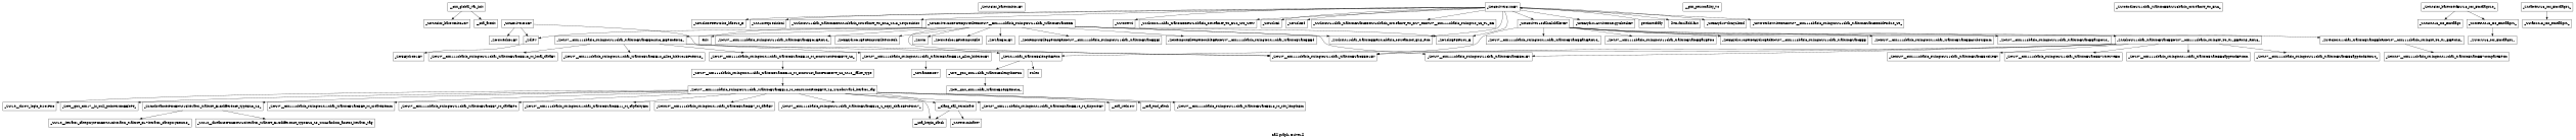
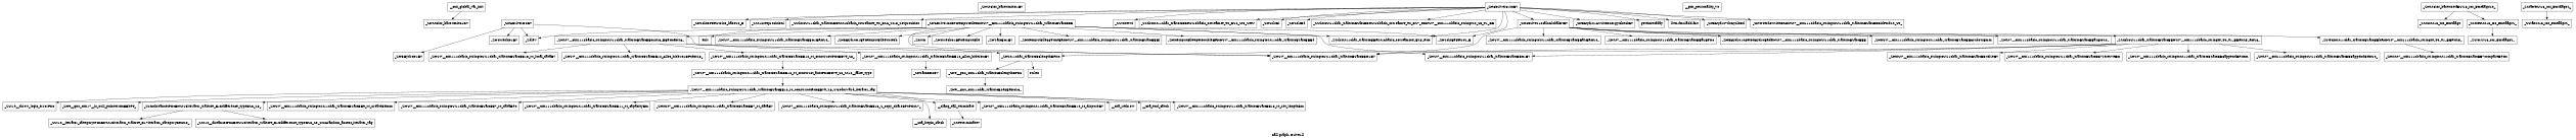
  digraph {
    label="Call graph: Driver.ll"
    node [shape=record]
    n1 [label="{__cxx_global_var_init}"]
    n2 [label="{_ZNSt8ios_base4InitC1Ev}"]
-   n3 [label="{__cxa_atexit}"]
    n4 [label="{_ZNSt8ios_base4InitD1Ev}"]
    n5 [label="{_ZN6DriverC2EPK9InputFileRKNSt7__cxx1112basic_stringIcSt11char_traitsIcESaIcEEE}"]
    n6 [label="{_ZNSt7__cxx1112basic_stringIcSt11char_traitsIcESaIcEEC1ERKS4_}"]
    n7 [label="{_ZNSt7__cxx1112basic_stringIcSt11char_traitsIcESaIcEEC1Ev}"]
    n8 [label="{_ZNSt7__cxx1112basic_stringIcSt11char_traitsIcESaIcEED1Ev}"]
    n9 [label="{_ZStlsISt11char_traitsIcEERSt13basic_ostreamIcT_ES5_PKc}"]
    n10 [label="{_ZNSolsEPFRSoS_E}"]
    n11 [label="{_ZdlPv}"]
    n12 [label="{_ZN5HydroC1EPK9InputFileP4Mesh}"]
    n13 [label="{_Znwm}"]
    n14 [label="{_ZN4MeshC1EPK9InputFile}"]
    n15 [label="{_ZNSaIcEC1Ev}"]
    n16 [label="{_ZNSt7__cxx1112basic_stringIcSt11char_traitsIcESaIcEEC2IS3_EEPKcRKS3_}"]
    n17 [label="{_ZNK9InputFile6getIntERKNSt7__cxx1112basic_stringIcSt11char_traitsIcESaIcEEEi}"]
    n18 [label="{_ZNK9InputFile9getDoubleERKNSt7__cxx1112basic_stringIcSt11char_traitsIcESaIcEEEd}"]
    n19 [label="{exit}"]
    n20 [label="{_ZNSt7__cxx1112basic_stringIcSt11char_traitsIcESaIcEE13_M_local_dataEv}"]
    n21 [label="{_ZNSt7__cxx1112basic_stringIcSt11char_traitsIcESaIcEE12_Alloc_hiderC1EPcRKS3_}"]
    n22 [label="{_ZNSt11char_traitsIcE6lengthEPKc}"]
    n23 [label="{_ZNSt7__cxx1112basic_stringIcSt11char_traitsIcESaIcEE12_M_constructIPKcEEvT_S8_}"]
    n24 [label="{_ZNSt7__cxx1112basic_stringIcSt11char_traitsIcESaIcEE12_Alloc_hiderD2Ev}"]
    n25 [label="{_ZN9__gnu_cxx11char_traitsIcE6lengthEPKc}"]
    n26 [label="{strlen}"]
    n27 [label="{_ZNSt7__cxx1112basic_stringIcSt11char_traitsIcESaIcEE16_M_construct_auxIPKcEEvT_S8_St12__false_type}"]
    n28 [label="{_ZNSaIcED2Ev}"]
    n29 [label="{_ZN6DriverD2Ev}"]
    n30 [label="{_ZN5HydroD1Ev}"]
    n31 [label="{_ZN4MeshD1Ev}"]
    n32 [label="{__gxx_personality_v0}"]
-   n33 [label="{_ZSt4endlIcSt11char_traitsIcEERSt13basic_ostreamIT_T0_ES6_}"]
    n34 [label="{_ZN9__gnu_cxx11char_traitsIcE2eqERKcS3_}"]
    n35 [label="{_ZNSt7__cxx1112basic_stringIcSt11char_traitsIcESaIcEE12_M_constructIPKcEEvT_S8_St20forward_iterator_tag}"]
    n36 [label="{_ZSt19__throw_logic_errorPKc}"]
    n37 [label="{_ZN5Hydro16writeEnergyCheckEv}"]
    n38 [label="{_ZN6Driver3runEv}"]
    n39 [label="{gettimeofday}"]
    n40 [label="{llvm.fmuladd.f64}"]
    n41 [label="{_ZN6Driver12calcGlobalDtEv}"]
    n42 [label="{_ZN5Hydro7doCycleEd}"]
    n43 [label="{_ZN4Mesh5writeERKNSt7__cxx1112basic_stringIcSt11char_traitsIcESaIcEEEidPKdS9_S9_}"]
    n44 [label="{_ZNSolsEPFRSt8ios_baseS0_E}"]
    n45 [label="{_ZSt12setprecisioni}"]
    n46 [label="{_ZStlsIcSt11char_traitsIcEERSt13basic_ostreamIT_T0_ES6_St13_Setprecision}"]
    n47 [label="{_ZSt4setwi}"]
    n48 [label="{_ZStlsIcSt11char_traitsIcEERSt13basic_ostreamIT_T0_ES6_St5_Setw}"]
    n49 [label="{_ZNSolsEi}"]
    n50 [label="{_ZNSolsEd}"]
    n51 [label="{_ZStlsIcSt11char_traitsIcESaIcEERSt13basic_ostreamIT_T0_ES7_RKNSt7__cxx1112basic_stringIS4_S5_T1_EE}"]
    n52 [label="{_ZNSt7__cxx1112basic_stringIcSt11char_traitsIcESaIcEEaSERKS4_}"]
    n53 [label="{_ZNSt7__cxx1112basic_stringIcSt11char_traitsIcESaIcEEaSEPKc}"]
    n54 [label="{_ZN5Hydro10getDtHydroERdRNSt7__cxx1112basic_stringIcSt11char_traitsIcESaIcEEE}"]
    n55 [label="{_ZNKSt7__cxx1112basic_stringIcSt11char_traitsIcESaIcEE6substrEmm}"]
    n56 [label="{_ZSteqIcSt11char_traitsIcESaIcEEbRKNSt7__cxx1112basic_stringIT_T0_T1_EEPKS5_}"]
    n57 [label="{_ZNSt7__cxx1112basic_stringIcSt11char_traitsIcESaIcEEaSEOS4_}"]
    n58 [label="{_ZStplIcSt11char_traitsIcESaIcEENSt7__cxx1112basic_stringIT_T0_T1_EEPKS5_RKS8_}"]
    n59 [label="{_ZNKSt7__cxx1112basic_stringIcSt11char_traitsIcESaIcEE7compareEPKc}"]
    n60 [label="{_ZNKSt7__cxx1112basic_stringIcSt11char_traitsIcESaIcEE4sizeEv}"]
    n61 [label="{_ZNSt7__cxx1112basic_stringIcSt11char_traitsIcESaIcEE7reserveEm}"]
    n62 [label="{_ZNSt7__cxx1112basic_stringIcSt11char_traitsIcESaIcEE6appendEPKcm}"]
    n63 [label="{_ZNSt7__cxx1112basic_stringIcSt11char_traitsIcESaIcEE6appendERKS4_}"]
    n64 [label="{_ZNSt8ios_base4setfESt13_Ios_FmtflagsS0_}"]
    n65 [label="{_ZStcoSt13_Ios_Fmtflags}"]
    n66 [label="{_ZStoRRSt13_Ios_FmtflagsS_}"]
    n67 [label="{_ZStaNRSt13_Ios_FmtflagsS_}"]
    n68 [label="{_ZStanSt13_Ios_FmtflagsS_}"]
    n69 [label="{_ZStorSt13_Ios_FmtflagsS_}"]
    n70 [label="{_ZN9__gnu_cxx17__is_null_pointerIKcEEbPT_}"]
    n71 [label="{_ZSt8distanceIPKcENSt15iterator_traitsIT_E15difference_typeES3_S3_}"]
    n72 [label="{_ZNSt7__cxx1112basic_stringIcSt11char_traitsIcESaIcEE9_M_createERmm}"]
    n73 [label="{_ZNSt7__cxx1112basic_stringIcSt11char_traitsIcESaIcEE7_M_dataEPc}"]
    n74 [label="{_ZNSt7__cxx1112basic_stringIcSt11char_traitsIcESaIcEE11_M_capacityEm}"]
    n75 [label="{_ZNKSt7__cxx1112basic_stringIcSt11char_traitsIcESaIcEE7_M_dataEv}"]
    n76 [label="{_ZNSt7__cxx1112basic_stringIcSt11char_traitsIcESaIcEE13_S_copy_charsEPcPKcS7_}"]
    n77 [label="{__cxa_begin_catch}"]
    n78 [label="{_ZNSt7__cxx1112basic_stringIcSt11char_traitsIcESaIcEE10_M_disposeEv}"]
    n79 [label="{__cxa_rethrow}"]
    n80 [label="{__cxa_end_catch}"]
    n81 [label="{_ZNSt7__cxx1112basic_stringIcSt11char_traitsIcESaIcEE13_M_set_lengthEm}"]
    n82 [label="{__clang_call_terminate}"]
    n83 [label="{_ZSt19__iterator_categoryIPKcENSt15iterator_traitsIT_E17iterator_categoryERKS3_}"]
    n84 [label="{_ZSt10__distanceIPKcENSt15iterator_traitsIT_E15difference_typeES3_S3_St26random_access_iterator_tag}"]
    n85 [label="{_ZSt9terminatev}"]
    n1 -> n2
-   n1 -> n3
    n5 -> n6
    n5 -> n7
    n5 -> n8
    n5 -> n9
    n5 -> n10
    n5 -> n11
    n5 -> n12
    n5 -> n13
    n5 -> n14
    n5 -> n15
    n5 -> n16
    n5 -> n17
    n5 -> n18
    n5 -> n19
    n16 -> n20
    n16 -> n21
    n16 -> n22
    n16 -> n23
    n16 -> n24
    n22 -> n25
    n22 -> n26
    n23 -> n27
    n24 -> n28
    n25 -> n34
    n27 -> n35
    n29 -> n8
    n29 -> n11
-   n11 -> n30
+   n29 -> n30
    n29 -> n31
    n35 -> n36
    n35 -> n70
    n35 -> n71
    n35 -> n72
    n35 -> n73
    n35 -> n74
    n35 -> n75
    n35 -> n76
    n35 -> n77
    n35 -> n78
    n35 -> n79
    n35 -> n80
    n35 -> n81
    n35 -> n82
    n38 -> n9
    n38 -> n10
    n38 -> n37
-   n39 -> n38
+   n38 -> n39
    n38 -> n40
    n38 -> n41
    n38 -> n42
    n38 -> n43
    n38 -> n44
    n38 -> n45
    n38 -> n46
    n38 -> n47
    n38 -> n48
    n38 -> n49
    n38 -> n50
    n38 -> n51
    n41 -> n8
    n41 -> n52
    n41 -> n53
    n41 -> n54
    n41 -> n55
    n41 -> n56
    n41 -> n57
    n41 -> n58
    n56 -> n59
    n58 -> n7
    n58 -> n8
    n58 -> n22
    n58 -> n60
    n58 -> n61
    n58 -> n62
    n58 -> n63
    n64 -> n65
    n64 -> n66
    n66 -> n69
    n67 -> n68
    n71 -> n83
    n71 -> n84
-   n82 -> n77
    n82 -> n85
  }
